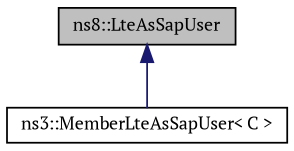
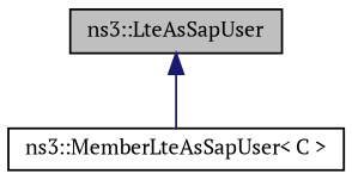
  digraph {
    fontname="PT Serif"
    node [color=black fontname="PT Serif" fontsize=10 shape=record style=filled]
-   n1 [fillcolor=grey75 fontcolor=black height=0.2 label="ns8::LteAsSapUser" width=0.4]
+   n1 [fillcolor=grey75 fontcolor=black height=0.2 label="ns3::LteAsSapUser" width=0.4]
    n2 [fillcolor=white height=0.2 label="ns3::MemberLteAsSapUser\< C \>" width=0.4]
    n1 -> n2 [color=midnightblue dir=back fontname="PT Serif" fontsize=10 labelfontname=Helvetica labelfontsize=10 style=solid]
  }
